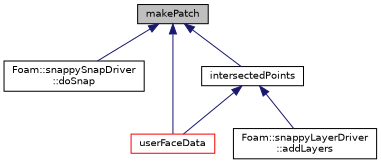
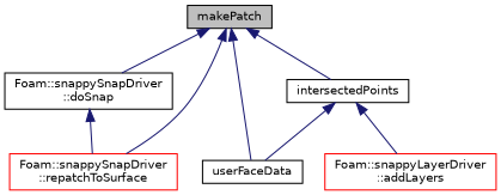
  digraph {
    rankdir=TB
    node [color=black fontname=Helvetica fontsize=10 shape=record]
    edge [color=midnightblue dir=back fontname=Helvetica fontsize=10 labelfontname=Helvetica labelfontsize=10 style=solid]
    n1 [fillcolor=grey75 fontcolor=black height=0.2 label=makePatch style=filled width=0.4]
    n2 [height=0.2 label="Foam::snappySnapDriver\l::doSnap" width=0.4]
+   n3 [color=red height=0.2 label="Foam::snappySnapDriver\l::repatchToSurface" width=0.4]
    n4 [height=0.2 label=intersectedPoints width=0.4]
-   n5 [color=red height=0.2 label=userFaceData width=0.4]
-   n6 [height=0.2 label="Foam::snappyLayerDriver\l::addLayers" width=0.4]
+   n5 [height=0.2 label=userFaceData width=0.4]
+   n6 [color=red height=0.2 label="Foam::snappyLayerDriver\l::addLayers" width=0.4]
    n1 -> n2
+   n1 -> n3
    n1 -> n4
    n1 -> n5
+   n2 -> n3
    n4 -> n5
    n4 -> n6
  }
